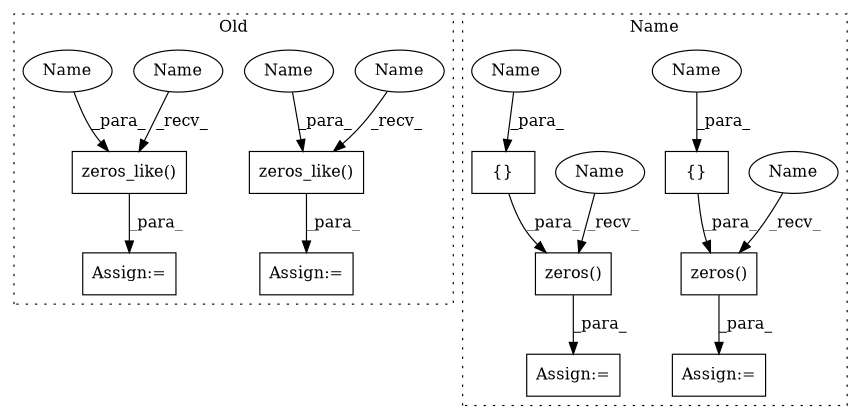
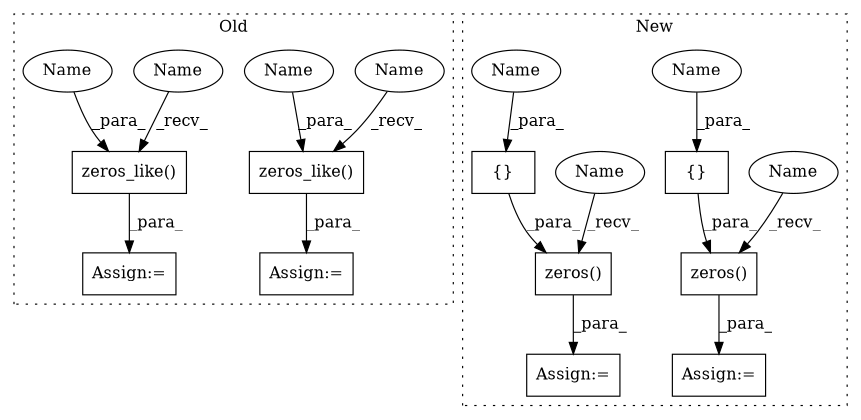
  digraph {
    node [a=87 l=3 shape=box]
    n1 [a=75 l="17,1" label="zeros_like()" s="3586,3613"]
    n2 [a=75 l="17,1" label="zeros_like()" s="3644,3671"]
    n3 [a=68 label="Assign:=" s=3583]
    n4 [a=68 label="Assign:=" s=3641]
    n5 [l=5 label=Name s=3644 shape=ellipse]
    n6 [l=5 label=Name s=3586 shape=ellipse]
    n7 [l=10 label=Name s=3603 shape=ellipse]
    n8 [l=10 label=Name s=3661 shape=ellipse]
    n9 [a=59 l="1,0" label="{}" s="3192,3215"]
    n10 [a=68 label="Assign:=" s=3177]
    n11 [a=59 l="1,0" label="{}" s="3109,3132"]
    n12 [a=75 l="12,21" label="zeros()" s="3097,3133"]
    n13 [a=75 l="12,21" label="zeros()" s="3180,3216"]
    n14 [a=68 label="Assign:=" s=3094]
    n15 [l=5 label=Name s=3180 shape=ellipse]
    n16 [l=5 label=Name s=3097 shape=ellipse]
    n17 [l=10 label=Name s=3110 shape=ellipse]
    n18 [l=10 label=Name s=3193 shape=ellipse]
    subgraph cluster_1 {
      label=Old
      style=dotted
      n1
      n2
      n3
      n4
      n5
      n6
      n7
      n8
    }
    subgraph cluster_2 {
-     label=Name
+     label=New
      style=dotted
      n9
      n10
      n11
      n12
      n13
      n14
      n15
      n16
      n17
      n18
    }
    n1 -> n3 [label=_para_]
    n2 -> n4 [label=_para_]
    n5 -> n2 [label=_recv_]
    n6 -> n1 [label=_recv_]
    n7 -> n1 [label=_para_]
    n8 -> n2 [label=_para_]
    n9 -> n13 [label=_para_]
    n11 -> n12 [label=_para_]
    n12 -> n14 [label=_para_]
    n13 -> n10 [label=_para_]
    n15 -> n13 [label=_recv_]
    n16 -> n12 [label=_recv_]
    n17 -> n11 [label=_para_]
    n18 -> n9 [label=_para_]
  }
